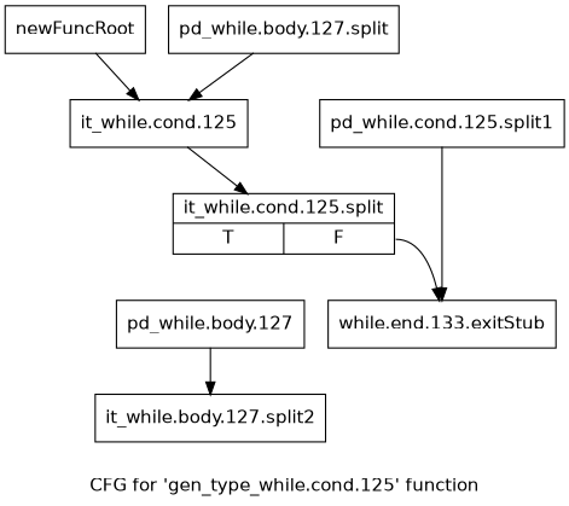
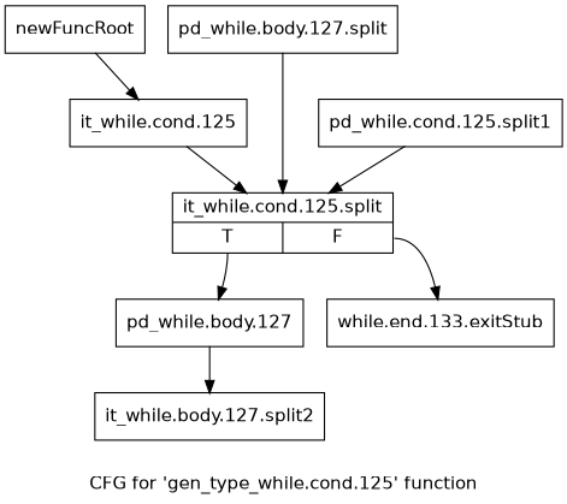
  digraph {
    fontname="DejaVu Sans"
    label="CFG for 'gen_type_while.cond.125' function"
    node [fontname="DejaVu Sans" shape=record]
    edge [fontname="DejaVu Sans"]
    n1 [label="{newFuncRoot}"]
    n2 [label="{it_while.cond.125}"]
    n3 [label="{it_while.cond.125.split|{<s0>T|<s1>F}}"]
    n4 [label="{pd_while.cond.125.split1}"]
    n5 [label="{while.end.133.exitStub}"]
    n6 [label="{pd_while.body.127}"]
    n7 [label="{it_while.body.127.split2}"]
    n8 [label="{pd_while.body.127.split}"]
    n1 -> n2
    n2 -> n3
    n3 -> n5 [tailport=s1]
-   n4 -> n5
+   n3 -> n6 [tailport=s0]
+   n4 -> n3
    n6 -> n7
-   n8 -> n2
+   n8 -> n3
  }
